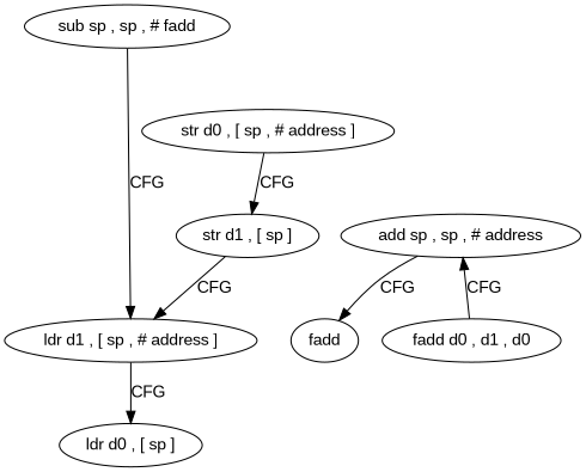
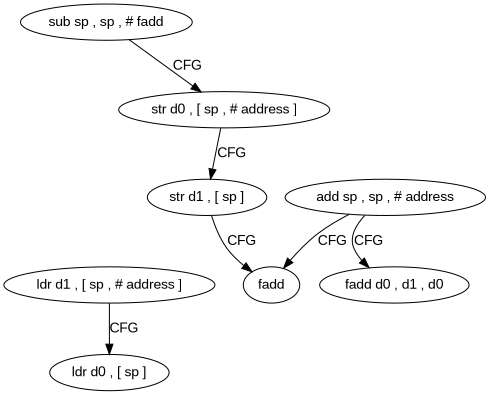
  digraph {
    fontname="Liberation Sans"
    node [fontname="Liberation Sans"]
    edge [fontname="Liberation Sans"]
    n1 [label="sub sp , sp , # fadd"]
    n2 [label="str d0 , [ sp , # address ]"]
    n3 [label="str d1 , [ sp ]"]
    n4 [label="ldr d1 , [ sp , # address ]"]
    n5 [label="ldr d0 , [ sp ]"]
    n6 [label="fadd d0 , d1 , d0"]
    n7 [label="add sp , sp , # address"]
    n8 [label=fadd]
-   n1 -> n4 [label=CFG]
+   n1 -> n2 [label=CFG]
    n2 -> n3 [label=CFG]
-   n3 -> n4 [label=CFG]
+   n3 -> n8 [label=CFG]
    n4 -> n5 [label=CFG]
-   n6 -> n7 [label=CFG]
+   n7 -> n6 [label=CFG]
    n7 -> n8 [label=CFG]
  }
